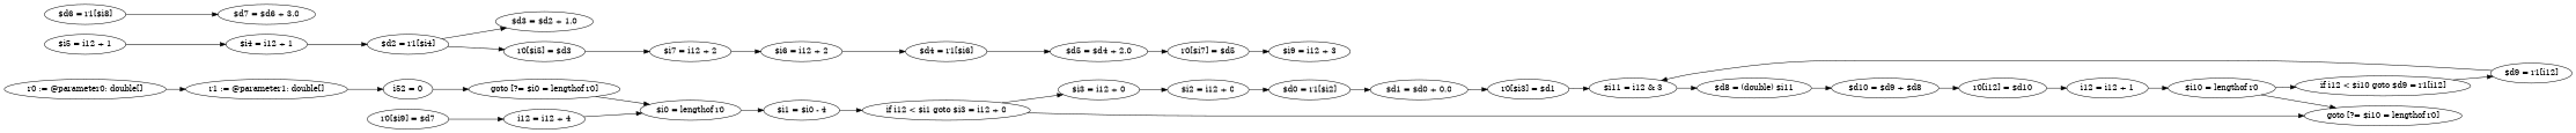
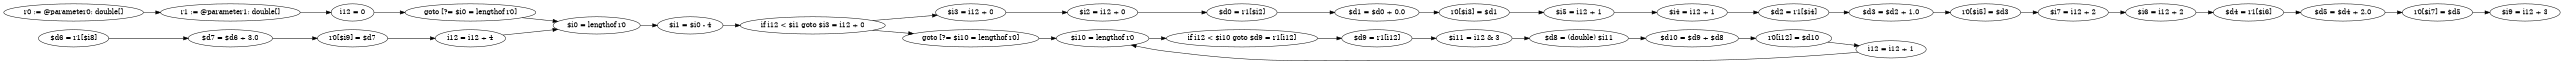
  digraph {
    rankdir=LR
    "r0 := @parameter0: double[]"
    "r1 := @parameter1: double[]"
-   "i12 = 0" [label="i52 = 0"]
+   "i12 = 0"
    "goto [?= $i0 = lengthof r0]"
    "$i0 = lengthof r0"
    "$i1 = $i0 - 4"
    "$i3 = i12 + 0"
    "$i2 = i12 + 0"
    "$d0 = r1[$i2]"
    "$d1 = $d0 + 0.0"
    "r0[$i3] = $d1"
    "$i5 = i12 + 1"
    "$i4 = i12 + 1"
    "$d2 = r1[$i4]"
    "$d3 = $d2 + 1.0"
    "r0[$i5] = $d3"
    "$i7 = i12 + 2"
    "$i6 = i12 + 2"
    "$d4 = r1[$i6]"
    "$d5 = $d4 + 2.0"
    "r0[$i7] = $d5"
    "$i9 = i12 + 3"
    "$d6 = r1[$i8]"
    "$d7 = $d6 + 3.0"
    "r0[$i9] = $d7"
    "i12 = i12 + 4"
    "if i12 < $i1 goto $i3 = i12 + 0"
    "goto [?= $i10 = lengthof r0]"
    "$i10 = lengthof r0"
    "if i12 < $i10 goto $d9 = r1[i12]"
    "$d9 = r1[i12]"
    "$i11 = i12 & 3"
    "$d8 = (double) $i11"
    "$d10 = $d9 + $d8"
    "r0[i12] = $d10"
    "i12 = i12 + 1"
    "r0 := @parameter0: double[]" -> "r1 := @parameter1: double[]"
    "r1 := @parameter1: double[]" -> "i12 = 0"
    "i12 = 0" -> "goto [?= $i0 = lengthof r0]"
    "goto [?= $i0 = lengthof r0]" -> "$i0 = lengthof r0"
    "$i0 = lengthof r0" -> "$i1 = $i0 - 4"
    "$i1 = $i0 - 4" -> "if i12 < $i1 goto $i3 = i12 + 0"
    "$i3 = i12 + 0" -> "$i2 = i12 + 0"
    "$i2 = i12 + 0" -> "$d0 = r1[$i2]"
    "$d0 = r1[$i2]" -> "$d1 = $d0 + 0.0"
    "$d1 = $d0 + 0.0" -> "r0[$i3] = $d1"
-   "r0[$i3] = $d1" -> "$i11 = i12 & 3"
+   "r0[$i3] = $d1" -> "$i5 = i12 + 1"
    "$i5 = i12 + 1" -> "$i4 = i12 + 1"
    "$i4 = i12 + 1" -> "$d2 = r1[$i4]"
    "$d2 = r1[$i4]" -> "$d3 = $d2 + 1.0"
-   "$d2 = r1[$i4]" -> "r0[$i5] = $d3"
+   "$d3 = $d2 + 1.0" -> "r0[$i5] = $d3"
    "r0[$i5] = $d3" -> "$i7 = i12 + 2"
    "$i7 = i12 + 2" -> "$i6 = i12 + 2"
    "$i6 = i12 + 2" -> "$d4 = r1[$i6]"
    "$d4 = r1[$i6]" -> "$d5 = $d4 + 2.0"
    "$d5 = $d4 + 2.0" -> "r0[$i7] = $d5"
    "r0[$i7] = $d5" -> "$i9 = i12 + 3"
    "$d6 = r1[$i8]" -> "$d7 = $d6 + 3.0"
+   "$d7 = $d6 + 3.0" -> "r0[$i9] = $d7"
    "r0[$i9] = $d7" -> "i12 = i12 + 4"
    "i12 = i12 + 4" -> "$i0 = lengthof r0"
    "if i12 < $i1 goto $i3 = i12 + 0" -> "$i3 = i12 + 0"
    "if i12 < $i1 goto $i3 = i12 + 0" -> "goto [?= $i10 = lengthof r0]"
-   "$i10 = lengthof r0" -> "goto [?= $i10 = lengthof r0]"
+   "goto [?= $i10 = lengthof r0]" -> "$i10 = lengthof r0"
    "$i10 = lengthof r0" -> "if i12 < $i10 goto $d9 = r1[i12]"
    "if i12 < $i10 goto $d9 = r1[i12]" -> "$d9 = r1[i12]"
    "$d9 = r1[i12]" -> "$i11 = i12 & 3"
    "$i11 = i12 & 3" -> "$d8 = (double) $i11"
    "$d8 = (double) $i11" -> "$d10 = $d9 + $d8"
    "$d10 = $d9 + $d8" -> "r0[i12] = $d10"
    "r0[i12] = $d10" -> "i12 = i12 + 1"
    "i12 = i12 + 1" -> "$i10 = lengthof r0"
  }
